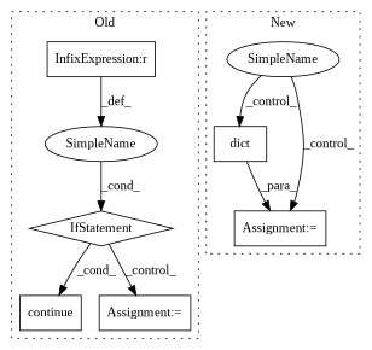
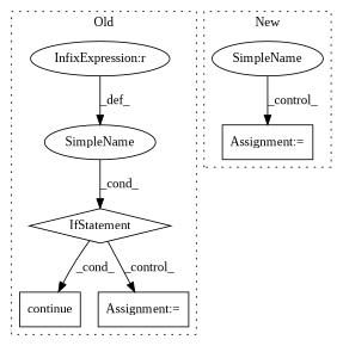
  digraph {
    fontname="Liberation Serif"
    node [a=42 fontname="Liberation Serif" shape=box]
    edge [fontname="Liberation Serif"]
    n1 [a=18 l=9 label=continue s=2237]
    n2 [a=25 l="4,2" label=IfStatement s="2199,2225" shape=diamond]
    n3 [label=SimpleName shape=ellipse]
    n4 [a=7 l=1 label="Assignment:=" s=2293]
-   n5 [a=27 l=4 label="InfixExpression:r" s=2215]
-   n6 [a=32 l="5,1" label=dict s="1988,2010"]
+   n5 [a=27 l=4 label="InfixExpression:r" s=2215 shape=ellipse]
    n7 [a=7 l=1 label="Assignment:=" s=1987]
    n8 [label=SimpleName shape=ellipse]
    subgraph cluster_1 {
      label=Old
      style=dotted
      n1
      n2
      n3
      n4
      n5
    }
    subgraph cluster_2 {
      label=New
      style=dotted
-     n6
      n7
      n8
    }
    n2 -> n1 [label=_cond_]
    n2 -> n4 [label=_control_]
    n3 -> n2 [label=_cond_]
    n5 -> n3 [label=_def_]
-   n6 -> n7 [label=_para_]
-   n8 -> n6 [label=_control_]
    n8 -> n7 [label=_control_]
  }
